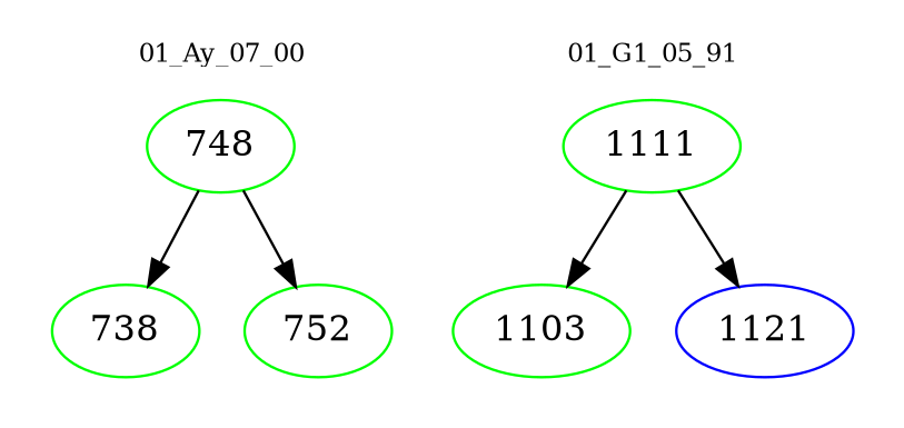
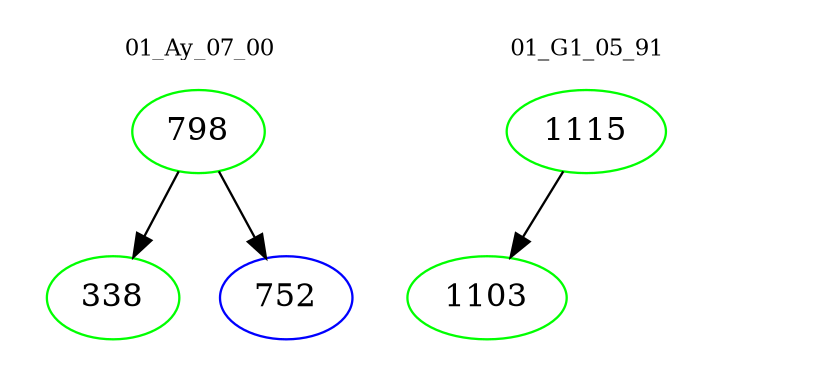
  digraph {
    node [color=green]
    edge [color=black]
-   n1 [label=748]
-   n2 [label=738]
-   n3 [label=752]
-   n4 [label=1111]
+   n1 [label=798]
+   n2 [label=338]
+   n3 [color=blue label=752]
+   n4 [label=1115]
    n5 [label=1103]
-   n6 [color=blue label=1121]
    subgraph cluster_1 {
      color=white
      fontsize=10
      label="01_Ay_07_00"
      n1
      n2
      n3
    }
    subgraph cluster_2 {
      color=white
      fontsize=10
      label="01_G1_05_91"
      n4
      n5
-     n6
    }
    n1 -> n2
    n1 -> n3
    n4 -> n5
-   n4 -> n6
  }
